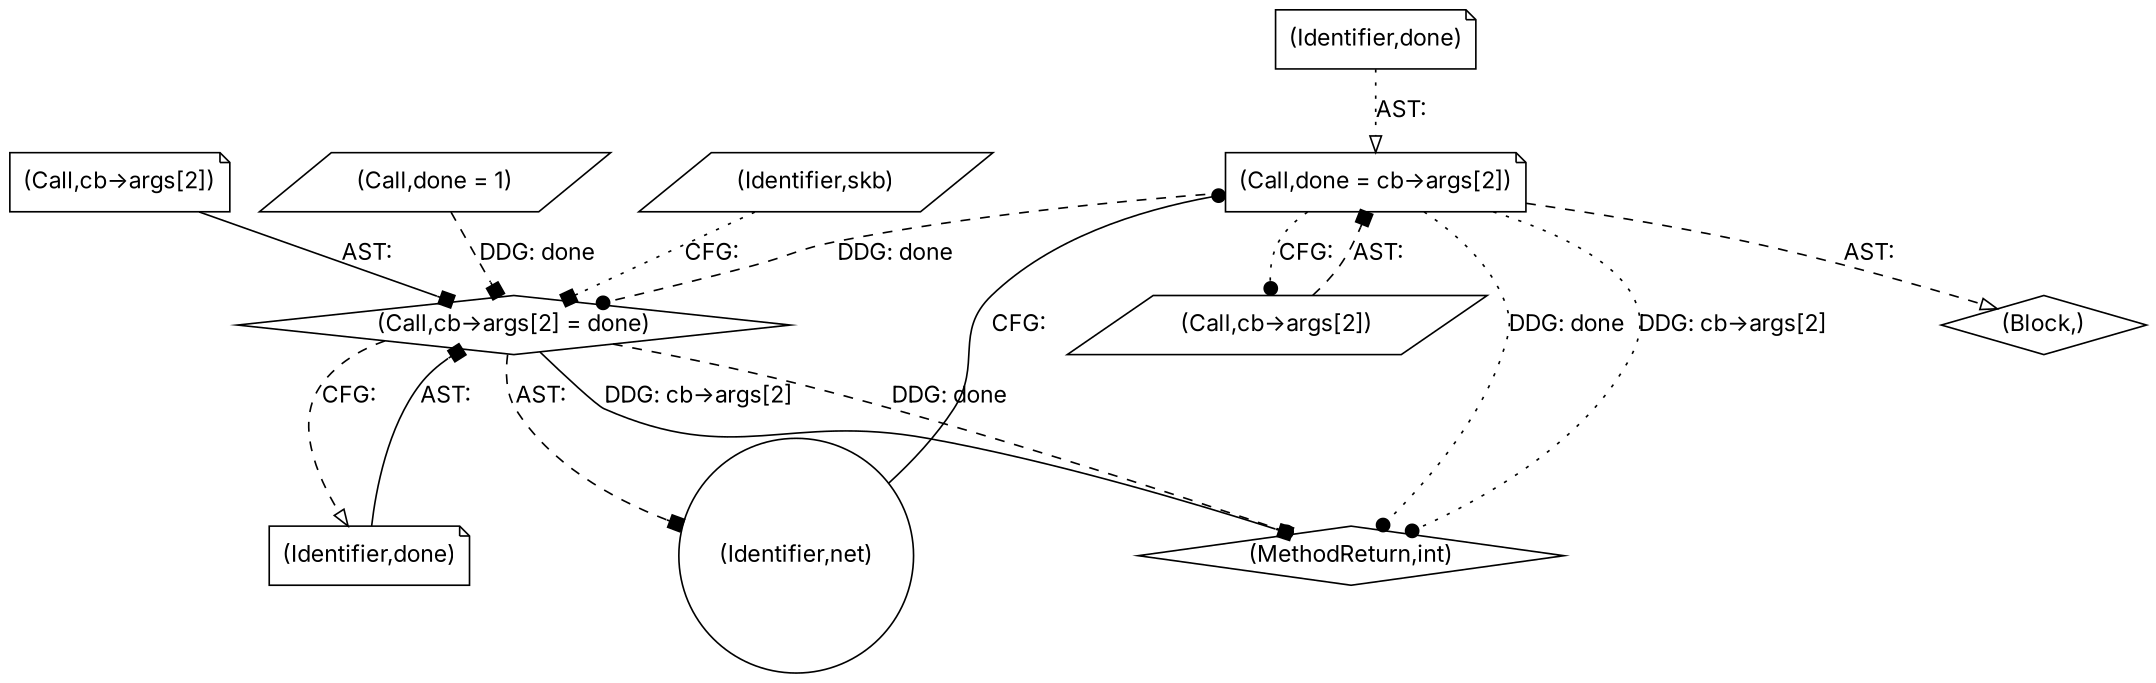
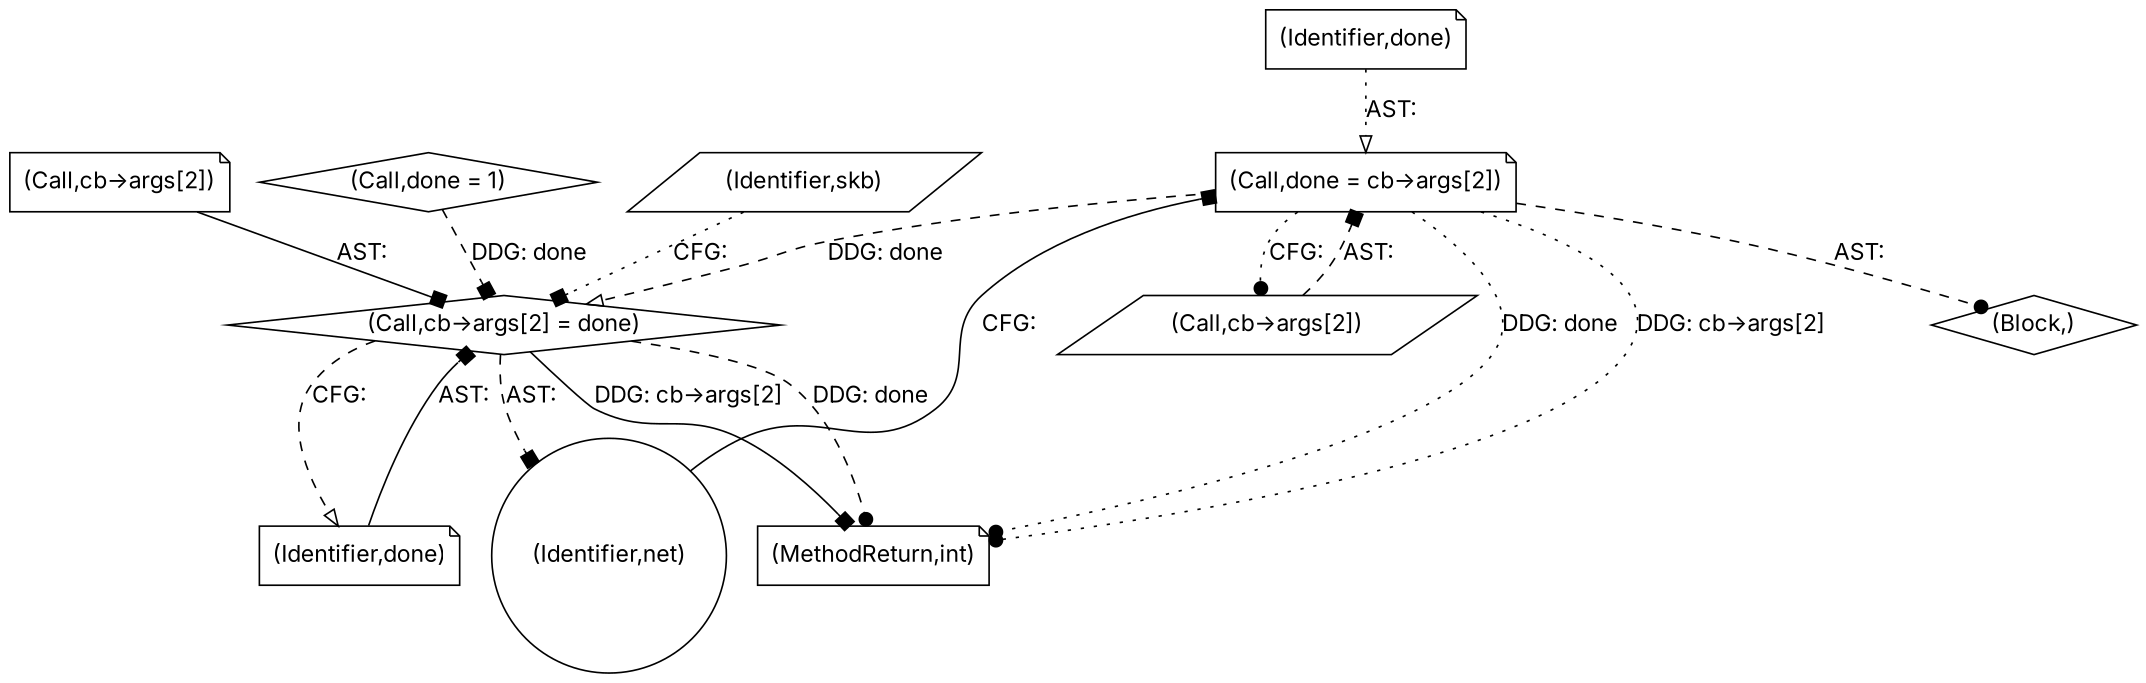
  digraph {
    fontname=Inter
    node [fontname=Inter shape=note]
    edge [arrowhead=box fontname=Inter style=dashed]
    n1 [label="(Call,done = cb->args[2])"]
    n2 [label="(Call,cb->args[2] = done)" shape=diamond]
    n3 [label="(Call,cb->args[2])" shape=parallelogram]
    n4 [label="(Block,)" shape=diamond]
-   n5 [label="(MethodReturn,int)" shape=diamond]
+   n5 [label="(MethodReturn,int)"]
    n6 [label="(Identifier,done)"]
    n7 [label="(Identifier,net)" shape=circle]
    n8 [label="(Call,cb->args[2])"]
    n9 [label="(Identifier,done)"]
-   n10 [label="(Call,done = 1)" shape=parallelogram]
+   n10 [label="(Call,done = 1)" shape=diamond]
    n11 [label="(Identifier,skb)" shape=parallelogram]
-   n1 -> n2 [arrowhead=dot label="DDG: done"]
+   n1 -> n2 [arrowhead=onormal label="DDG: done"]
    n1 -> n3 [arrowhead=dot label="CFG: " style=dotted]
-   n1 -> n4 [arrowhead=onormal label="AST: "]
+   n1 -> n4 [arrowhead=dot label="AST: "]
    n1 -> n5 [arrowhead=dot label="DDG: done" style=dotted]
    n1 -> n5 [arrowhead=dot label="DDG: cb->args[2]" style=dotted]
    n2 -> n5 [arrowhead=dot label="DDG: done"]
    n2 -> n5 [label="DDG: cb->args[2]" style=solid]
    n2 -> n6 [arrowhead=onormal label="CFG: "]
    n2 -> n7 [label="AST: "]
    n3 -> n1 [label="AST: "]
    n6 -> n2 [label="AST: " style=solid]
-   n7 -> n1 [arrowhead=dot label="CFG: " style=solid]
+   n7 -> n1 [label="CFG: " style=solid]
    n8 -> n2 [label="AST: " style=solid]
    n9 -> n1 [arrowhead=onormal label="AST: " style=dotted]
    n10 -> n2 [label="DDG: done"]
    n11 -> n2 [label="CFG: " style=dotted]
  }
